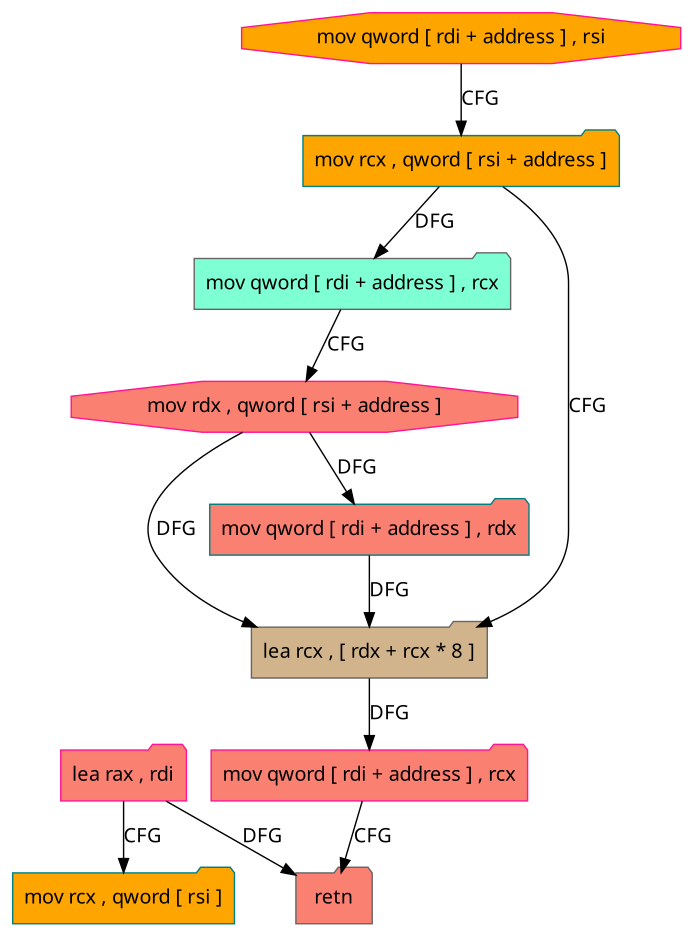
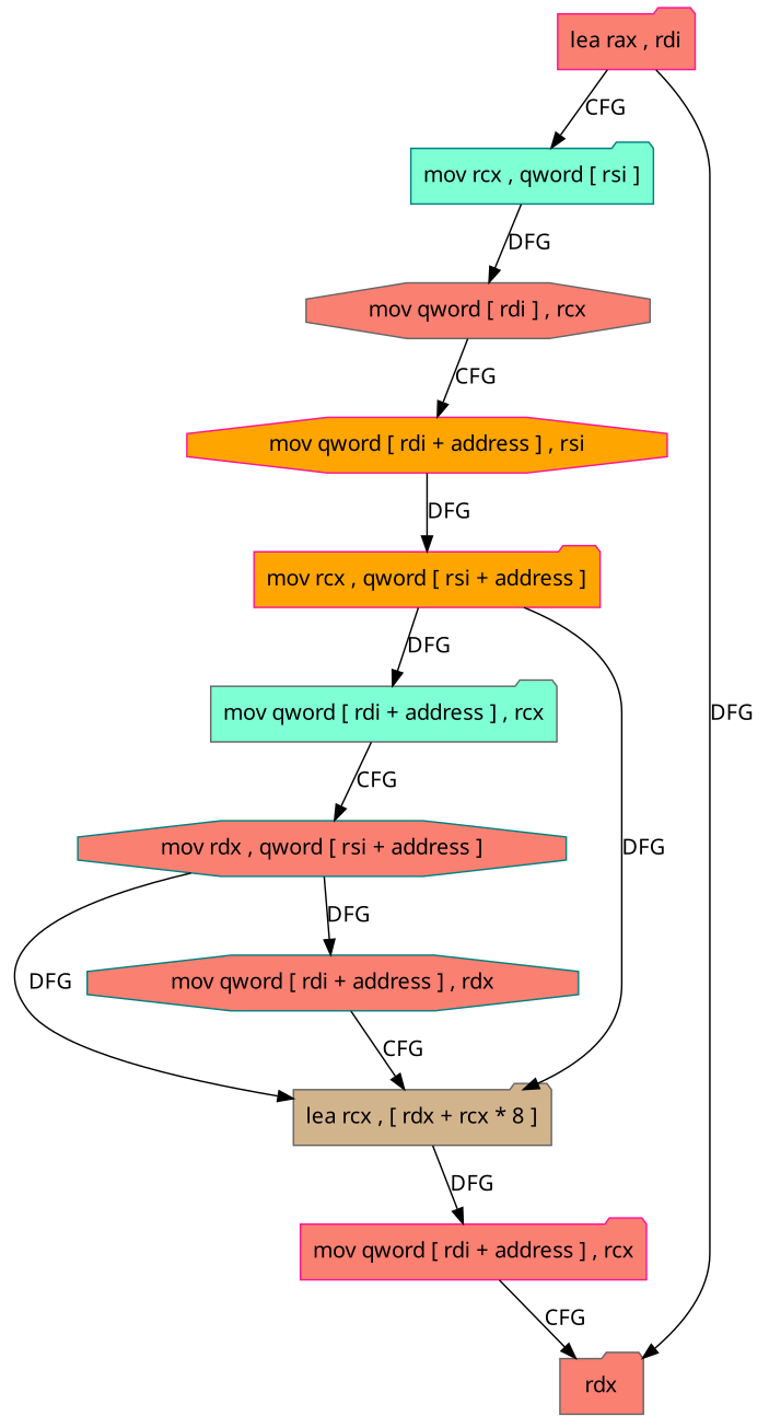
  digraph {
    fontname="Noto Sans"
    node [color=deeppink fillcolor=salmon fontname="Noto Sans" shape=folder style=filled]
    edge [fontname="Noto Sans"]
    n1 [label="lea rax , rdi"]
-   n2 [color=teal fillcolor=orange label="mov rcx , qword [ rsi ]"]
-   n3 [color=gray40 label=retn]
+   n2 [color=teal fillcolor=aquamarine label="mov rcx , qword [ rsi ]"]
+   n3 [color=gray40 label=rdx]
+   n4 [color=gray40 label="mov qword [ rdi ] , rcx" shape=octagon]
    n5 [fillcolor=orange label="mov qword [ rdi + address ] , rsi" shape=octagon]
-   n6 [color=teal fillcolor=orange label="mov rcx , qword [ rsi + address ]"]
+   n6 [fillcolor=orange label="mov rcx , qword [ rsi + address ]"]
    n7 [color=gray40 fillcolor=aquamarine label="mov qword [ rdi + address ] , rcx"]
    n8 [color=gray40 fillcolor=tan label="lea rcx , [ rdx + rcx * 8 ]"]
-   n9 [label="mov rdx , qword [ rsi + address ]" shape=octagon]
+   n9 [color=teal label="mov rdx , qword [ rsi + address ]" shape=octagon]
    n10 [label="mov qword [ rdi + address ] , rcx"]
-   n11 [color=teal label="mov qword [ rdi + address ] , rdx"]
+   n11 [color=teal label="mov qword [ rdi + address ] , rdx" shape=octagon]
    n1 -> n2 [label=CFG]
    n1 -> n3 [label=DFG]
-   n5 -> n6 [label=CFG]
+   n2 -> n4 [label=DFG]
+   n4 -> n5 [label=CFG]
+   n5 -> n6 [label=DFG]
    n6 -> n7 [label=DFG]
-   n6 -> n8 [label=CFG]
+   n6 -> n8 [label=DFG]
    n7 -> n9 [label=CFG]
    n8 -> n10 [label=DFG]
    n9 -> n8 [label=DFG]
    n9 -> n11 [label=DFG]
    n10 -> n3 [label=CFG]
-   n11 -> n8 [label=DFG]
+   n11 -> n8 [label=CFG]
  }
